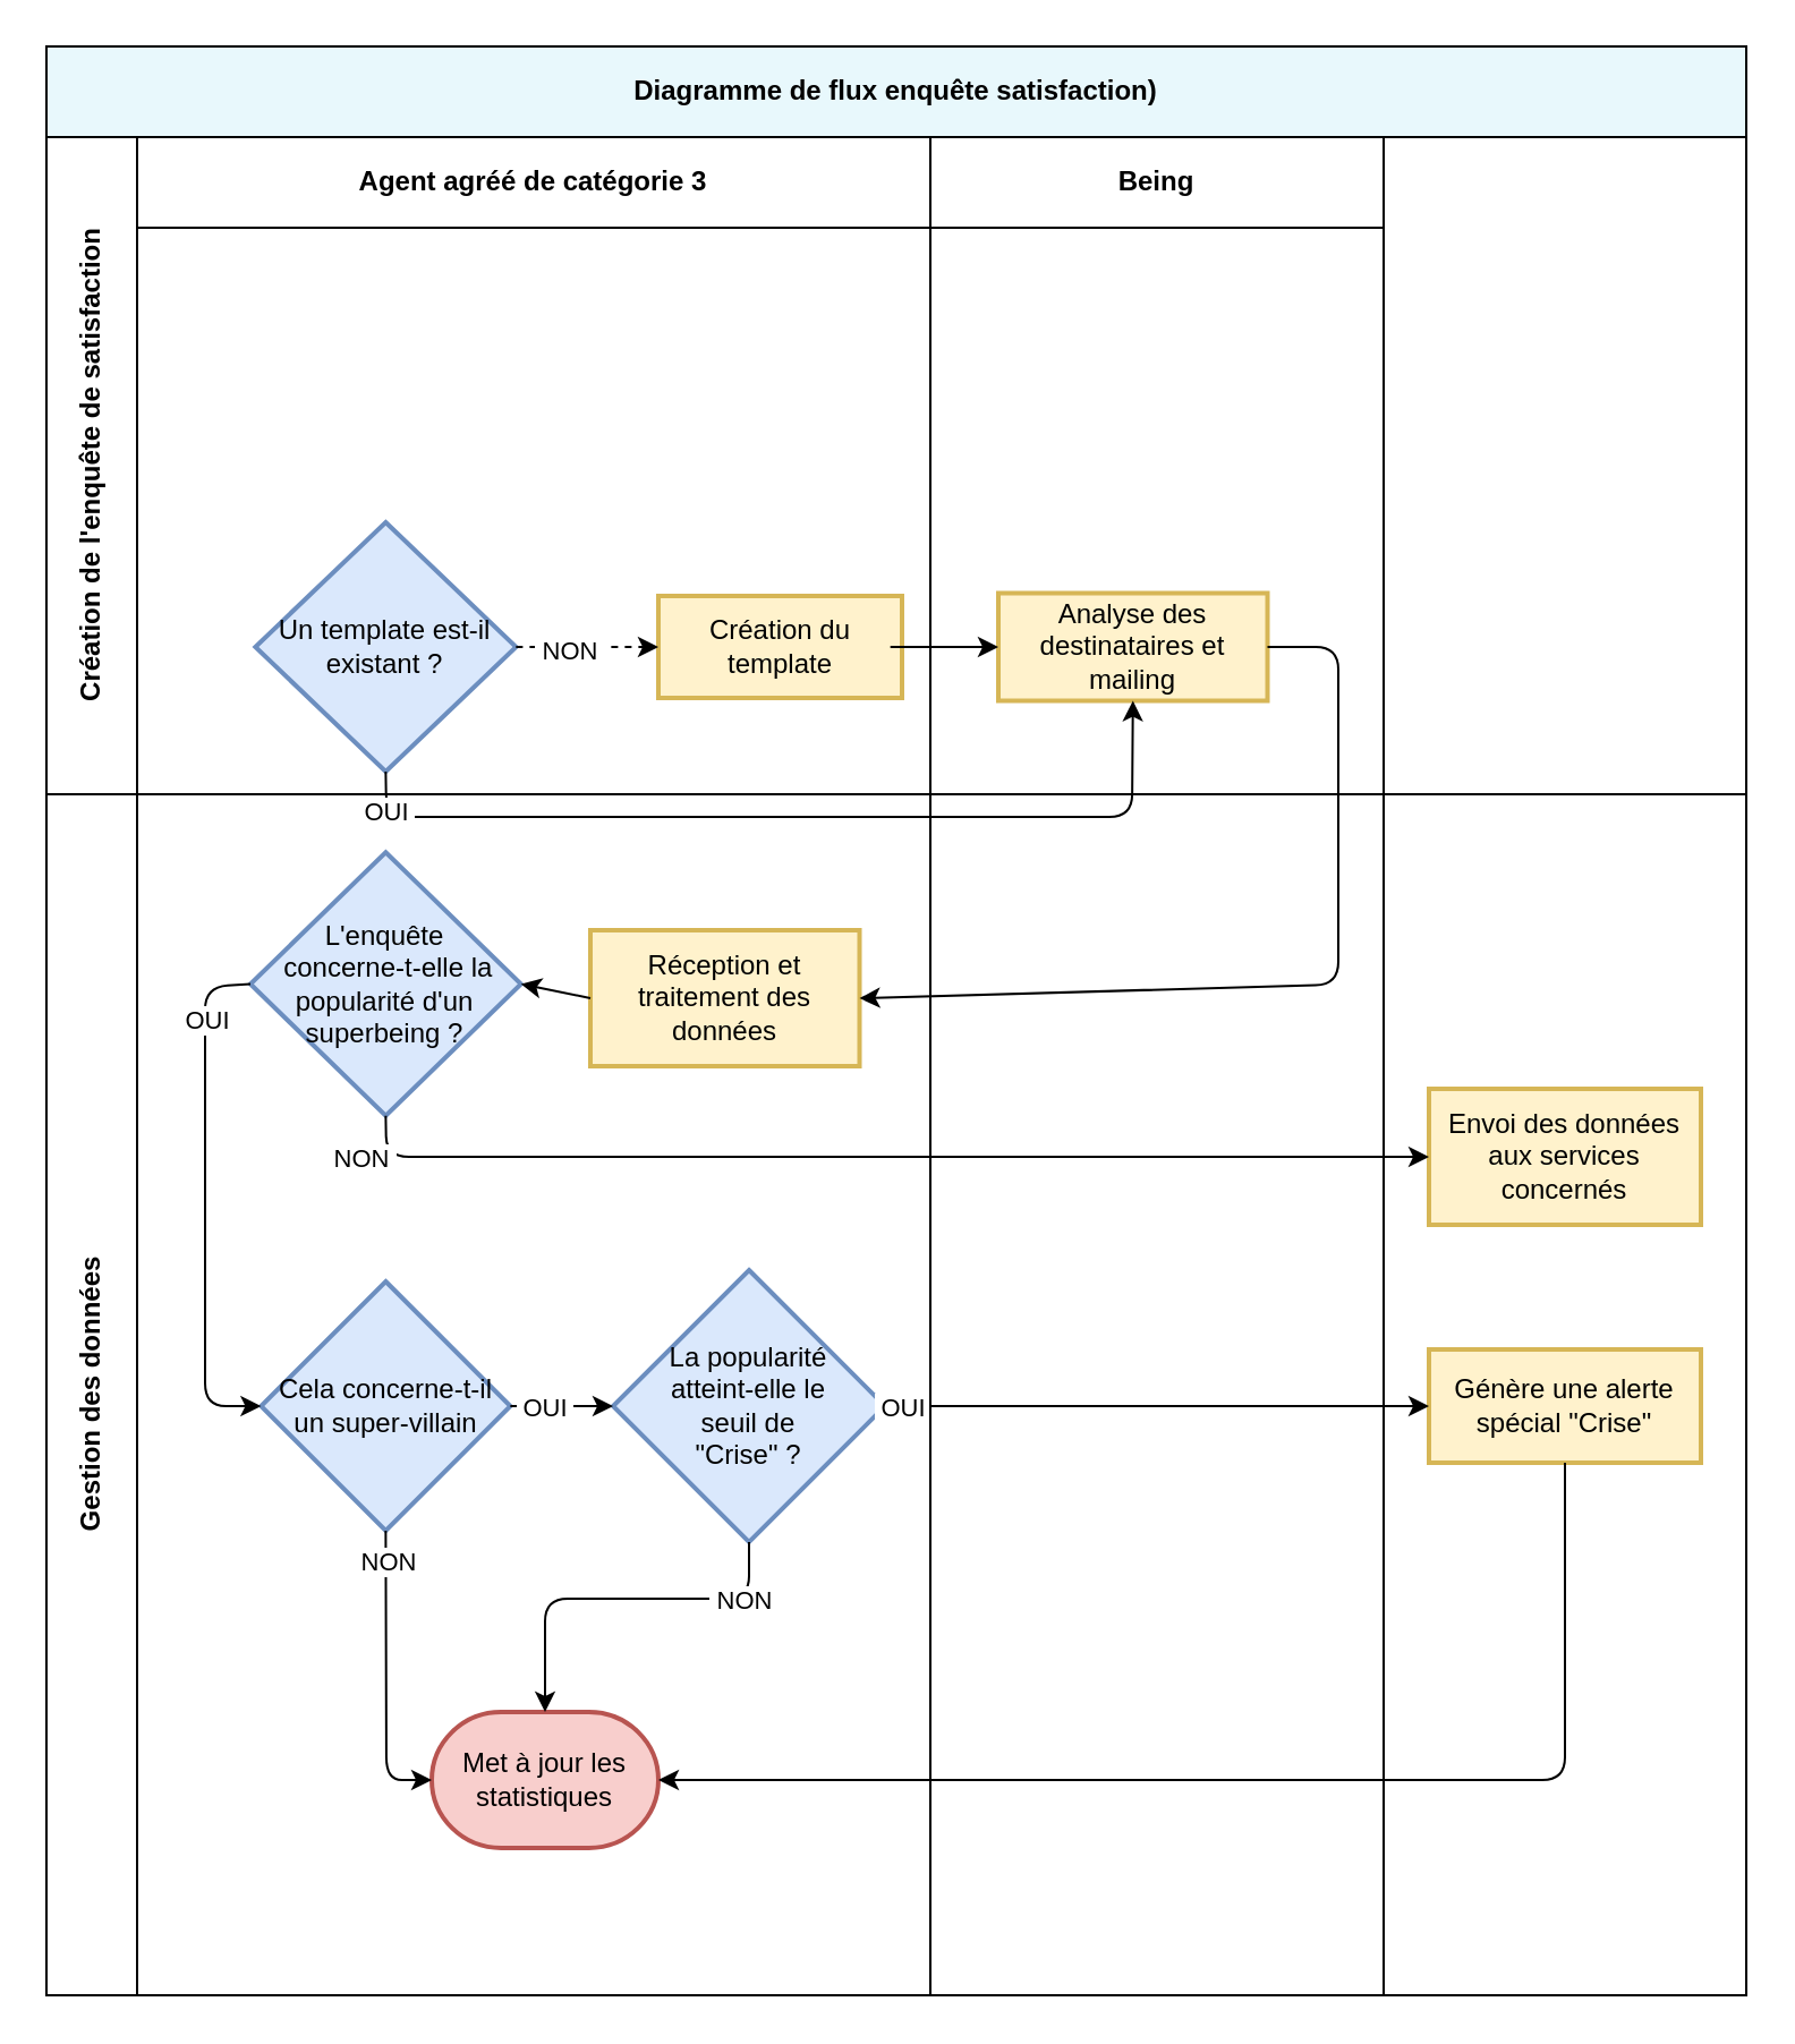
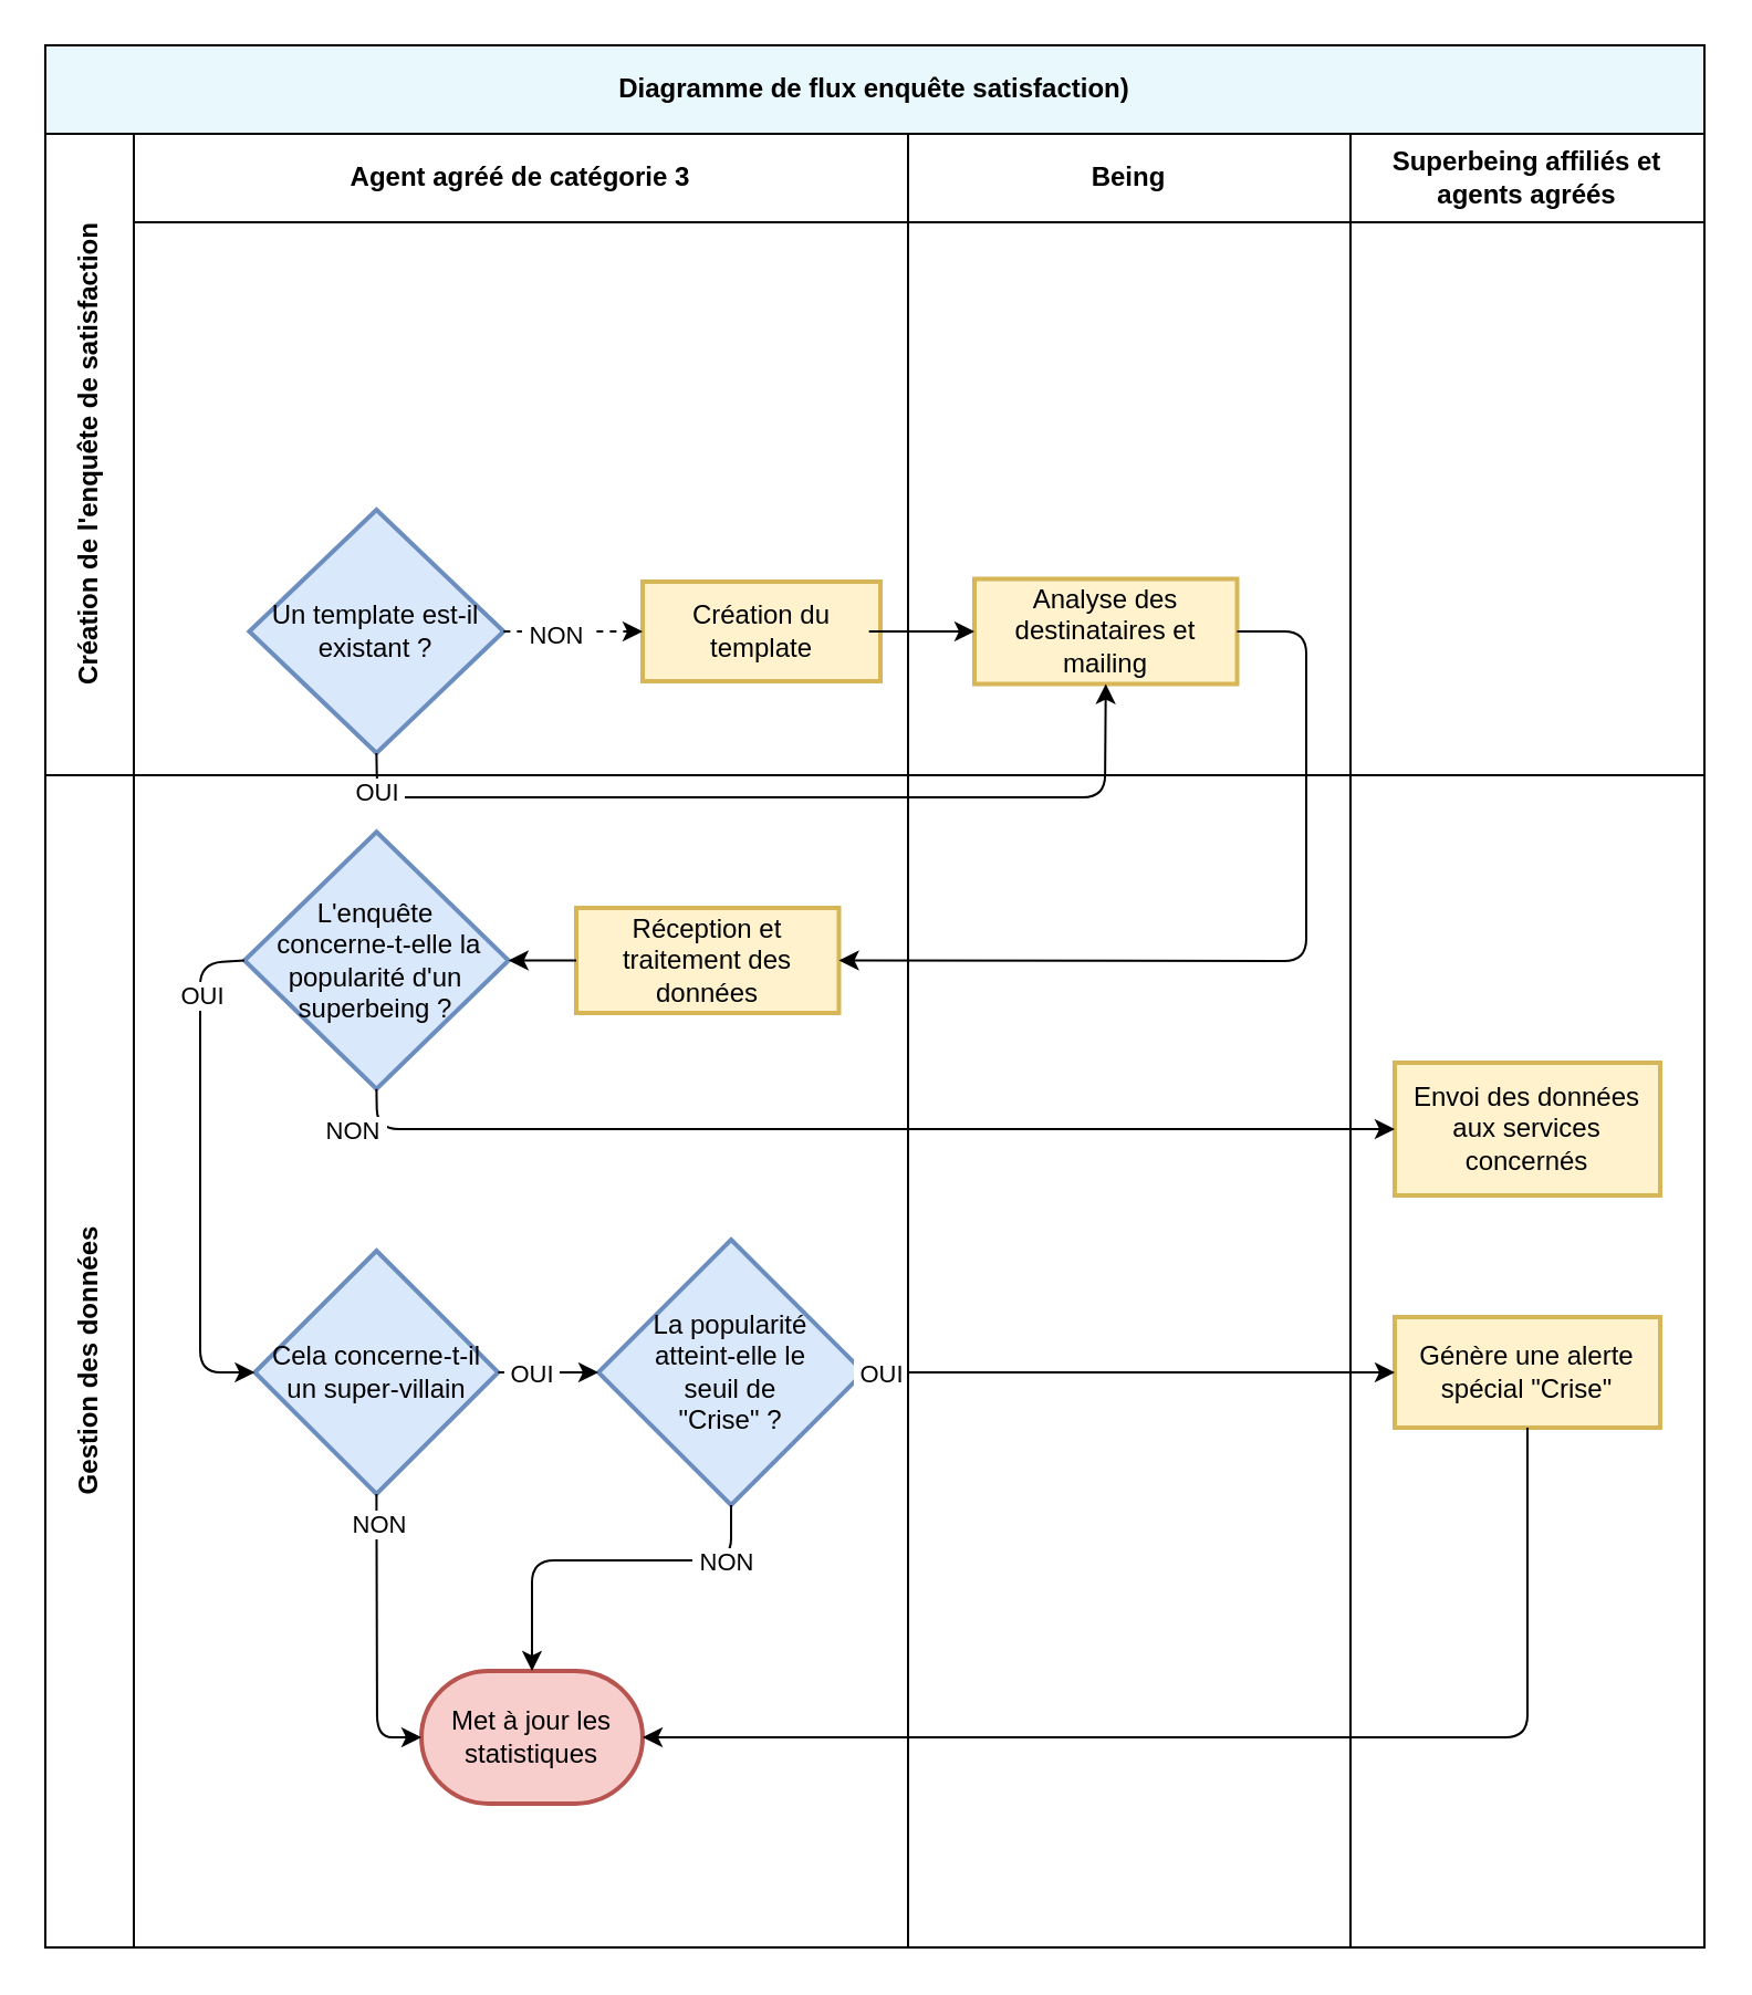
  <mxCell id="0" />
  <mxCell id="1" parent="0" />
  <mxCell id="2" value="Diagramme de flux enquête satisfaction)" style="shape=table;childLayout=tableLayout;rowLines=0;columnLines=0;startSize=40;html=1;whiteSpace=wrap;collapsible=0;recursiveResize=0;expand=0;pointerEvents=0;fontStyle=1;align=center;fillColor=#E8F8FC;direction=east;flipV=0;flipH=1;" parent="1" vertex="1"><mxGeometry x="20" y="20" width="750" height="860" as="geometry" /></mxCell>
  <mxCell id="3" value="Création de l'enquête de satisfaction" style="swimlane;horizontal=0;points=[[0,0.5],[1,0.5]];portConstraint=eastwest;startSize=40;html=1;whiteSpace=wrap;collapsible=0;recursiveResize=0;expand=0;pointerEvents=0;fontStyle=1;direction=east;" parent="2" vertex="1"><mxGeometry y="40" width="750" height="290" as="geometry" /></mxCell>
  <mxCell id="4" value="Agent agréé de catégorie 3" style="swimlane;connectable=0;startSize=40;html=1;whiteSpace=wrap;collapsible=0;recursiveResize=0;expand=0;pointerEvents=0;" parent="3" vertex="1"><mxGeometry x="40" width="350" height="290" as="geometry" /></mxCell>
  <mxCell id="5" value="Un template est-il existant ?" style="rhombus;whiteSpace=wrap;html=1;strokeColor=#6c8ebf;strokeWidth=2;fillColor=#dae8fc;" parent="4" vertex="1"><mxGeometry x="52.19" y="170" width="115" height="110" as="geometry" /></mxCell>
  <mxCell id="6" value="Création du template" style="whiteSpace=wrap;html=1;strokeColor=#d6b656;strokeWidth=2;fillColor=#fff2cc;" parent="4" vertex="1"><mxGeometry x="230" y="202.5" width="107.5" height="45" as="geometry" /></mxCell>
  <mxCell id="7" value="" style="endArrow=classic;html=1;entryX=0;entryY=0.5;entryDx=0;entryDy=0;exitX=1;exitY=0.5;exitDx=0;exitDy=0;dashed=1;" parent="4" source="5" target="6" edge="1"><mxGeometry width="50" height="50" relative="1" as="geometry"><mxPoint x="540" y="380" as="sourcePoint" /><mxPoint x="550" y="310" as="targetPoint" /></mxGeometry></mxCell>
  <mxCell id="8" value="&amp;nbsp;NON&amp;nbsp;" style="edgeLabel;html=1;align=center;verticalAlign=middle;resizable=0;points=[];" parent="7" vertex="1" connectable="0"><mxGeometry x="-0.555" y="-1" relative="1" as="geometry"><mxPoint x="9.1" as="offset" /></mxGeometry></mxCell>
  <mxCell id="9" value="Being" style="swimlane;connectable=0;startSize=40;html=1;whiteSpace=wrap;collapsible=0;recursiveResize=0;expand=0;pointerEvents=0;" parent="3" vertex="1"><mxGeometry x="390" width="200" height="290" as="geometry" /></mxCell>
  <mxCell id="10" value="Analyse des destinataires et mailing" style="whiteSpace=wrap;html=1;strokeColor=#d6b656;strokeWidth=2;fillColor=#fff2cc;" parent="9" vertex="1"><mxGeometry x="30" y="201.25" width="118.75" height="47.5" as="geometry" /></mxCell>
+ <mxCell id="11" value="Superbeing affiliés et agents agréés" style="swimlane;connectable=0;startSize=40;html=1;whiteSpace=wrap;collapsible=0;recursiveResize=0;expand=0;pointerEvents=0;" parent="3" vertex="1"><mxGeometry x="590" width="160" height="290" as="geometry" /></mxCell>
  <mxCell id="12" value="" style="endArrow=classic;html=1;entryX=0;entryY=0.5;entryDx=0;entryDy=0;exitX=1;exitY=0.5;exitDx=0;exitDy=0;" parent="3" source="6" target="10" edge="1"><mxGeometry width="50" height="50" relative="1" as="geometry"><mxPoint x="620" y="370" as="sourcePoint" /><mxPoint x="670" y="320" as="targetPoint" /><Array as="points"><mxPoint x="370" y="225" /></Array></mxGeometry></mxCell>
  <mxCell id="13" value="" style="endArrow=classic;html=1;entryX=0.5;entryY=1;entryDx=0;entryDy=0;exitX=0.5;exitY=1;exitDx=0;exitDy=0;" parent="3" source="5" target="10" edge="1"><mxGeometry width="50" height="50" relative="1" as="geometry"><mxPoint x="560" y="380" as="sourcePoint" /><mxPoint x="121.25" y="320" as="targetPoint" /><Array as="points"><mxPoint x="150" y="300" /><mxPoint x="479" y="300" /></Array></mxGeometry></mxCell>
  <mxCell id="14" value="&amp;nbsp;OUI&amp;nbsp;" style="edgeLabel;html=1;align=center;verticalAlign=middle;resizable=0;points=[];" parent="13" vertex="1" connectable="0"><mxGeometry x="-0.353" y="3" relative="1" as="geometry"><mxPoint x="-109.14" as="offset" /></mxGeometry></mxCell>
  <mxCell id="15" value="Gestion des données" style="swimlane;horizontal=0;points=[[0,0.5],[1,0.5]];portConstraint=eastwest;startSize=40;html=1;whiteSpace=wrap;collapsible=0;recursiveResize=0;expand=0;pointerEvents=0;" parent="2" vertex="1"><mxGeometry y="330" width="750" height="530" as="geometry" /></mxCell>
  <mxCell id="16" style="swimlane;connectable=0;startSize=0;html=1;whiteSpace=wrap;collapsible=0;recursiveResize=0;expand=0;pointerEvents=0;" parent="15" vertex="1"><mxGeometry x="40" width="350" height="530" as="geometry" /></mxCell>
- <mxCell id="17" value="Réception et traitement des données" style="whiteSpace=wrap;html=1;strokeColor=#d6b656;strokeWidth=2;fillColor=#fff2cc;" parent="16" vertex="1"><mxGeometry x="200" y="60" width="118.75" height="60" as="geometry" /></mxCell>
+ <mxCell id="17" value="Réception et traitement des données" style="whiteSpace=wrap;html=1;strokeColor=#d6b656;strokeWidth=2;fillColor=#fff2cc;" parent="16" vertex="1"><mxGeometry x="200" y="60" width="118.75" height="47.5" as="geometry" /></mxCell>
  <mxCell id="18" value="L'enquête&lt;br&gt;&amp;nbsp;concerne-t-elle la popularité d'un &lt;br&gt;superbeing ?" style="rhombus;whiteSpace=wrap;html=1;strokeColor=#6c8ebf;strokeWidth=2;fillColor=#dae8fc;" parent="16" vertex="1"><mxGeometry x="50.005" y="25.625" width="119.37" height="116.25" as="geometry" /></mxCell>
  <mxCell id="19" value="" style="endArrow=classic;html=1;entryX=1;entryY=0.5;entryDx=0;entryDy=0;exitX=0;exitY=0.5;exitDx=0;exitDy=0;" parent="16" source="17" target="18" edge="1"><mxGeometry width="50" height="50" relative="1" as="geometry"><mxPoint x="470" y="80" as="sourcePoint" /><mxPoint x="520" y="30" as="targetPoint" /></mxGeometry></mxCell>
  <mxCell id="20" value="Cela concerne-t-il un super-villain" style="strokeWidth=2;html=1;shape=mxgraph.flowchart.decision;whiteSpace=wrap;fillColor=#dae8fc;strokeColor=#6c8ebf;" parent="16" vertex="1"><mxGeometry x="54.69" y="215" width="110" height="110" as="geometry" /></mxCell>
  <mxCell id="21" value="La popularité &lt;br&gt;atteint-elle le &lt;br&gt;seuil de &lt;br&gt;&quot;Crise&quot; ?" style="strokeWidth=2;html=1;shape=mxgraph.flowchart.decision;whiteSpace=wrap;fillColor=#dae8fc;strokeColor=#6c8ebf;" parent="16" vertex="1"><mxGeometry x="210" y="210" width="120" height="120" as="geometry" /></mxCell>
  <mxCell id="22" value="Génère une alerte spécial &quot;Crise&quot;" style="whiteSpace=wrap;html=1;strokeColor=#d6b656;strokeWidth=2;fillColor=#fff2cc;" parent="16" vertex="1"><mxGeometry x="570" y="245" width="120" height="50" as="geometry" /></mxCell>
  <mxCell id="23" value="&lt;span&gt;Met à jour les statistiques&lt;/span&gt;" style="strokeWidth=2;html=1;shape=mxgraph.flowchart.terminator;whiteSpace=wrap;fillColor=#f8cecc;strokeColor=#b85450;" parent="16" vertex="1"><mxGeometry x="130" y="405" width="100" height="60" as="geometry" /></mxCell>
  <mxCell id="24" value="" style="endArrow=classic;html=1;entryX=0;entryY=0.5;entryDx=0;entryDy=0;entryPerimeter=0;exitX=0.5;exitY=1;exitDx=0;exitDy=0;exitPerimeter=0;" parent="16" source="20" target="23" edge="1"><mxGeometry width="50" height="50" relative="1" as="geometry"><mxPoint x="450" y="315" as="sourcePoint" /><mxPoint x="500" y="265" as="targetPoint" /><Array as="points"><mxPoint x="110" y="435" /></Array></mxGeometry></mxCell>
  <mxCell id="25" value="&amp;nbsp;NON&amp;nbsp;" style="edgeLabel;html=1;align=center;verticalAlign=middle;resizable=0;points=[];" parent="24" vertex="1" connectable="0"><mxGeometry x="-0.788" y="1" relative="1" as="geometry"><mxPoint as="offset" /></mxGeometry></mxCell>
  <mxCell id="26" value="" style="endArrow=classic;html=1;entryX=0.5;entryY=0;entryDx=0;entryDy=0;exitX=0.5;exitY=1;exitDx=0;exitDy=0;exitPerimeter=0;entryPerimeter=0;" parent="16" source="21" target="23" edge="1"><mxGeometry width="50" height="50" relative="1" as="geometry"><mxPoint x="280" y="375" as="sourcePoint" /><mxPoint x="220.005" y="365" as="targetPoint" /><Array as="points"><mxPoint x="270" y="355" /><mxPoint x="180" y="355" /></Array></mxGeometry></mxCell>
  <mxCell id="27" value="&amp;nbsp;NON&amp;nbsp;" style="edgeLabel;html=1;align=center;verticalAlign=middle;resizable=0;points=[];" parent="26" vertex="1" connectable="0"><mxGeometry x="-0.662" relative="1" as="geometry"><mxPoint as="offset" /></mxGeometry></mxCell>
  <mxCell id="28" value="" style="endArrow=classic;html=1;entryX=1;entryY=0.5;entryDx=0;entryDy=0;exitX=0.5;exitY=1;exitDx=0;exitDy=0;entryPerimeter=0;" parent="16" source="22" target="23" edge="1"><mxGeometry width="50" height="50" relative="1" as="geometry"><mxPoint x="640.01" y="255" as="sourcePoint" /><mxPoint x="249.995" y="385" as="targetPoint" /><Array as="points"><mxPoint x="630" y="435" /></Array></mxGeometry></mxCell>
  <mxCell id="29" value="" style="endArrow=classic;html=1;entryX=0;entryY=0.5;entryDx=0;entryDy=0;exitX=1;exitY=0.5;exitDx=0;exitDy=0;exitPerimeter=0;" parent="16" source="21" target="22" edge="1"><mxGeometry width="50" height="50" relative="1" as="geometry"><mxPoint x="89.685" y="146.875" as="sourcePoint" /><mxPoint x="490" y="1305" as="targetPoint" /></mxGeometry></mxCell>
  <mxCell id="30" value="&amp;nbsp;OUI&amp;nbsp;" style="edgeLabel;html=1;align=center;verticalAlign=middle;resizable=0;points=[];" parent="29" vertex="1" connectable="0"><mxGeometry x="-0.662" relative="1" as="geometry"><mxPoint x="-34" as="offset" /></mxGeometry></mxCell>
  <mxCell id="31" value="" style="endArrow=classic;html=1;exitX=1;exitY=0.5;exitDx=0;exitDy=0;exitPerimeter=0;" parent="16" source="20" target="21" edge="1"><mxGeometry width="50" height="50" relative="1" as="geometry"><mxPoint x="79.685" y="136.875" as="sourcePoint" /><mxPoint x="229.995" y="265" as="targetPoint" /></mxGeometry></mxCell>
  <mxCell id="32" value="&amp;nbsp;OUI&amp;nbsp;" style="edgeLabel;html=1;align=center;verticalAlign=middle;resizable=0;points=[];" parent="31" vertex="1" connectable="0"><mxGeometry x="-0.662" relative="1" as="geometry"><mxPoint x="7" as="offset" /></mxGeometry></mxCell>
  <mxCell id="33" value="" style="endArrow=classic;html=1;entryX=0;entryY=0.5;entryDx=0;entryDy=0;exitX=0;exitY=0.5;exitDx=0;exitDy=0;entryPerimeter=0;" parent="16" source="18" target="20" edge="1"><mxGeometry width="50" height="50" relative="1" as="geometry"><mxPoint x="30.005" y="84.75" as="sourcePoint" /><mxPoint x="30" y="271" as="targetPoint" /><Array as="points"><mxPoint x="30" y="85" /><mxPoint x="30" y="270" /></Array></mxGeometry></mxCell>
  <mxCell id="34" value="&amp;nbsp;OUI&amp;nbsp;" style="edgeLabel;html=1;align=center;verticalAlign=middle;resizable=0;points=[];" parent="33" vertex="1" connectable="0"><mxGeometry x="-0.662" relative="1" as="geometry"><mxPoint y="-4" as="offset" /></mxGeometry></mxCell>
  <mxCell id="35" style="swimlane;connectable=0;startSize=0;html=1;whiteSpace=wrap;collapsible=0;recursiveResize=0;expand=0;pointerEvents=0;" parent="15" vertex="1"><mxGeometry x="390" width="200" height="530" as="geometry" /></mxCell>
  <mxCell id="36" style="swimlane;connectable=0;startSize=0;html=1;whiteSpace=wrap;collapsible=0;recursiveResize=0;expand=0;pointerEvents=0;" parent="15" vertex="1"><mxGeometry x="590" width="160" height="530" as="geometry" /></mxCell>
  <mxCell id="37" value="Envoi des données aux services concernés" style="whiteSpace=wrap;html=1;strokeColor=#d6b656;strokeWidth=2;fillColor=#fff2cc;" parent="36" vertex="1"><mxGeometry x="20" y="130" width="120" height="60" as="geometry" /></mxCell>
  <mxCell id="38" value="" style="endArrow=classic;html=1;entryX=0;entryY=0.5;entryDx=0;entryDy=0;exitX=0.5;exitY=1;exitDx=0;exitDy=0;" parent="15" source="18" target="37" edge="1"><mxGeometry width="50" height="50" relative="1" as="geometry"><mxPoint x="510" y="220" as="sourcePoint" /><mxPoint x="560" y="170" as="targetPoint" /><Array as="points"><mxPoint x="150" y="160" /></Array></mxGeometry></mxCell>
  <mxCell id="39" value="&amp;nbsp;NON&amp;nbsp;" style="edgeLabel;html=1;align=center;verticalAlign=middle;resizable=0;points=[];" parent="38" vertex="1" connectable="0"><mxGeometry x="-0.662" relative="1" as="geometry"><mxPoint x="-74.44" as="offset" /></mxGeometry></mxCell>
  <mxCell id="40" value="" style="endArrow=classic;html=1;entryX=1;entryY=0.5;entryDx=0;entryDy=0;exitX=1;exitY=0.5;exitDx=0;exitDy=0;" parent="2" source="10" target="17" edge="1"><mxGeometry width="50" height="50" relative="1" as="geometry"><mxPoint x="630" y="430" as="sourcePoint" /><mxPoint x="680" y="380" as="targetPoint" /><Array as="points"><mxPoint x="570" y="265" /><mxPoint x="570" y="414" /></Array></mxGeometry></mxCell>
